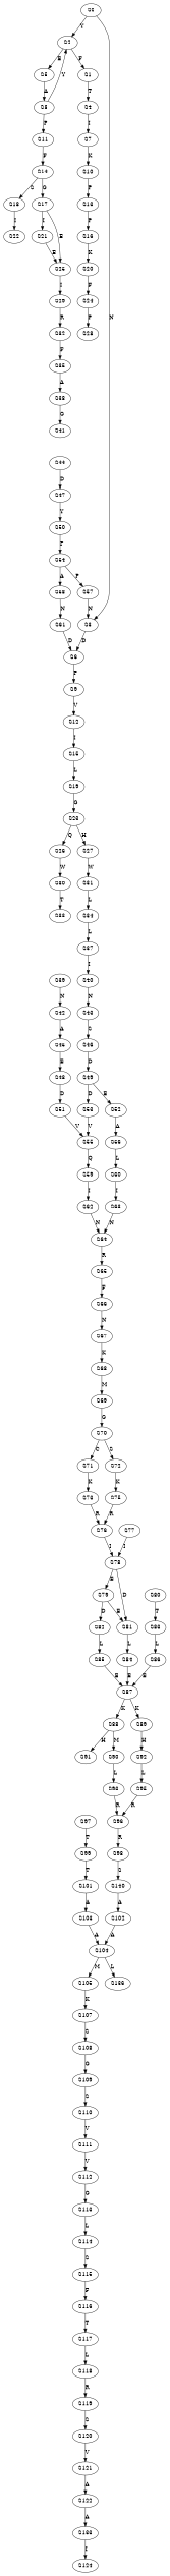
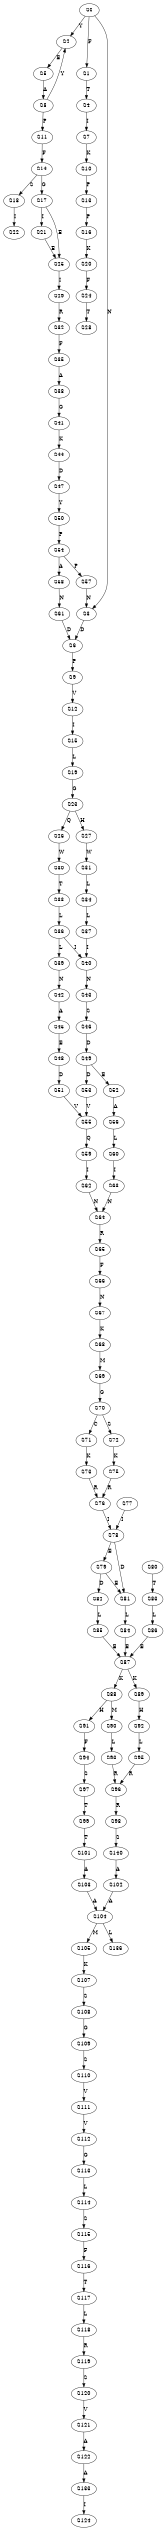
  strict digraph {
    S0
    S1
    S2
    S3
    S4
    S5
    S6
    S7
    S8
    S9
    S10
    S11
    S12
    S13
    S14
    S15
    S16
    S17
    S18
    S19
    S20
    S21
    S25
    S22
    S23
    S24
    S26
    S27
    S28
    S29
    S30
    S31
    S32
    S33
    S34
    S35
+   S36
    S37
    S38
    S39
    S40
    S41
    S42
    S43
    S44
    S45
    S46
    S47
    S48
    S49
    S50
    S51
    S52
    S53
    S54
    S55
    S56
    S57
    S58
    S59
    S60
    S61
    S62
    S63
    S64
    S65
    S66
    S67
    S68
    S69
    S70
    S71
    S72
    S73
    S75
    S76
    S78
    S77
    S79
    S81
    S82
    S80
    S83
    S84
    S85
    S86
    S87
    S88
    S89
    S90
    S91
    S92
    S93
+   S94
    S95
    S96
    S97
    S98
    S99
    n100 [label=S140]
    S101
    S102
    S103
    S104
    S105
    n106 [label=S136]
    S107
    S108
    S109
    S110
    S111
    S112
    S113
    S114
    S115
    S116
    S117
    S118
    S119
    S120
    S121
    S122
    n123 [label=S133]
    S124
-   S2 -> S1 [label=F]
+   S0 -> S1 [label=F]
    S0 -> S2 [label=Y]
    S0 -> S3 [label=N]
    S1 -> S4 [label=T]
    S2 -> S5 [label=E]
    S3 -> S6 [label=D]
    S4 -> S7 [label=I]
    S5 -> S8 [label=A]
    S6 -> S9 [label=P]
    S7 -> S10 [label=K]
    S8 -> S2 [label=Y]
    S8 -> S11 [label=P]
    S9 -> S12 [label=V]
    S10 -> S13 [label=P]
    S11 -> S14 [label=F]
    S12 -> S15 [label=I]
    S13 -> S16 [label=P]
    S14 -> S17 [label=G]
    S14 -> S18 [label=S]
    S15 -> S19 [label=L]
    S16 -> S20 [label=K]
    S17 -> S21 [label=I]
    S17 -> S25 [label=E]
    S18 -> S22 [label=I]
    S19 -> S23 [label=G]
    S20 -> S24 [label=F]
    S21 -> S25 [label=E]
    S25 -> S29 [label=I]
    S23 -> S26 [label=Q]
    S23 -> S27 [label=H]
-   S24 -> S28 [label=P]
+   S24 -> S28 [label=T]
    S26 -> S30 [label=W]
    S27 -> S31 [label=W]
    S29 -> S32 [label=R]
    S30 -> S33 [label=T]
    S31 -> S34 [label=L]
    S32 -> S35 [label=F]
+   S33 -> S36 [label=L]
    S34 -> S37 [label=L]
    S35 -> S38 [label=A]
+   S36 -> S39 [label=L]
+   S36 -> S40 [label=I]
    S37 -> S40 [label=I]
    S38 -> S41 [label=G]
    S39 -> S42 [label=N]
    S40 -> S43 [label=N]
+   S41 -> S44 [label=K]
    S42 -> S45 [label=A]
    S43 -> S46 [label=S]
    S44 -> S47 [label=D]
    S45 -> S48 [label=E]
    S46 -> S49 [label=D]
    S47 -> S50 [label=Y]
    S48 -> S51 [label=D]
    S49 -> S52 [label=E]
    S49 -> S53 [label=D]
    S50 -> S54 [label=P]
    S51 -> S55 [label=V]
    S52 -> S56 [label=A]
    S53 -> S55 [label=V]
    S54 -> S57 [label=P]
    S54 -> S58 [label=A]
    S55 -> S59 [label=Q]
    S56 -> S60 [label=L]
    S57 -> S3 [label=N]
    S58 -> S61 [label=N]
    S59 -> S62 [label=I]
    S60 -> S63 [label=I]
    S61 -> S6 [label=D]
    S62 -> S64 [label=N]
    S63 -> S64 [label=N]
    S64 -> S65 [label=R]
    S65 -> S66 [label=F]
    S66 -> S67 [label=N]
    S67 -> S68 [label=K]
    S68 -> S69 [label=M]
    S69 -> S70 [label=G]
    S70 -> S71 [label=C]
    S70 -> S72 [label=S]
    S71 -> S73 [label=K]
    S72 -> S75 [label=K]
    S73 -> S76 [label=R]
    S75 -> S76 [label=R]
    S76 -> S78 [label=I]
    S78 -> S79 [label=E]
    S78 -> S81 [label=D]
    S77 -> S78 [label=I]
    S79 -> S81 [label=E]
    S79 -> S82 [label=D]
    S81 -> S84 [label=L]
    S82 -> S85 [label=L]
    S80 -> S83 [label=T]
    S83 -> S86 [label=L]
    S84 -> S87 [label=E]
    S85 -> S87 [label=E]
    S86 -> S87 [label=E]
    S87 -> S88 [label=K]
    S87 -> S89 [label=K]
    S88 -> S90 [label=M]
    S88 -> S91 [label=H]
    S89 -> S92 [label=H]
    S90 -> S93 [label=L]
+   S91 -> S94 [label=F]
    S92 -> S95 [label=L]
    S93 -> S96 [label=R]
+   S94 -> S97 [label=S]
    S95 -> S96 [label=R]
    S96 -> S98 [label=R]
    S97 -> S99 [label=T]
    S98 -> n100 [label=S]
    S99 -> S101 [label=T]
    n100 -> S102 [label=A]
    S101 -> S103 [label=A]
    S102 -> S104 [label=A]
    S103 -> S104 [label=A]
    S104 -> S105 [label=M]
    S104 -> n106 [label=L]
    S105 -> S107 [label=K]
    S107 -> S108 [label=S]
    S108 -> S109 [label=G]
    S109 -> S110 [label=S]
    S110 -> S111 [label=V]
    S111 -> S112 [label=V]
    S112 -> S113 [label=G]
    S113 -> S114 [label=L]
    S114 -> S115 [label=S]
    S115 -> S116 [label=F]
    S116 -> S117 [label=T]
    S117 -> S118 [label=L]
    S118 -> S119 [label=R]
    S119 -> S120 [label=S]
    S120 -> S121 [label=V]
    S121 -> S122 [label=A]
    S122 -> n123 [label=A]
    n123 -> S124 [label=I]
  }
